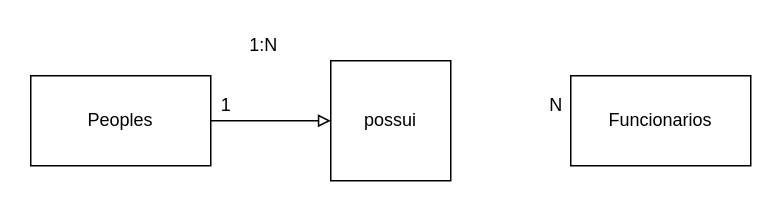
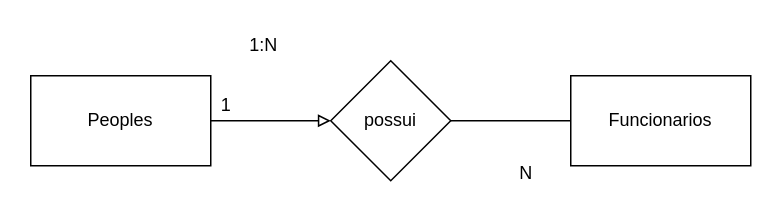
  <mxCell id="0" />
  <mxCell id="1" parent="0" />
+ <mxCell id="2" style="edgeStyle=orthogonalEdgeStyle;rounded=0;orthogonalLoop=1;jettySize=auto;html=1;entryX=1;entryY=0.5;entryDx=0;entryDy=0;endArrow=none;endFill=0;" edge="1" parent="1" source="3" target="6"><mxGeometry relative="1" as="geometry" /></mxCell>
  <mxCell id="3" value="Funcionarios" style="rounded=0;whiteSpace=wrap;html=1;" vertex="1" parent="1"><mxGeometry x="380" y="50" width="120" height="60" as="geometry" /></mxCell>
  <mxCell id="4" value="" style="edgeStyle=orthogonalEdgeStyle;rounded=0;orthogonalLoop=1;jettySize=auto;html=1;endArrow=block;endFill=0;" edge="1" parent="1" source="5" target="6"><mxGeometry relative="1" as="geometry" /></mxCell>
  <mxCell id="5" value="Peoples" style="rounded=0;whiteSpace=wrap;html=1;" vertex="1" parent="1"><mxGeometry x="20" y="50" width="120" height="60" as="geometry" /></mxCell>
- <mxCell id="6" value="possui" style="whiteSpace=wrap;html=1;rounded=0;" vertex="1" parent="1"><mxGeometry x="220" y="40" width="80" height="80" as="geometry" /></mxCell>
+ <mxCell id="6" value="possui" style="rhombus;whiteSpace=wrap;html=1;" vertex="1" parent="1"><mxGeometry x="220" y="40" width="80" height="80" as="geometry" /></mxCell>
  <mxCell id="7" value="1" style="text;html=1;align=center;verticalAlign=middle;resizable=0;points=[];autosize=1;" vertex="1" parent="1"><mxGeometry x="140" y="60" width="20" height="20" as="geometry" /></mxCell>
- <mxCell id="8" value="N" style="text;html=1;align=center;verticalAlign=middle;resizable=0;points=[];autosize=1;" vertex="1" parent="1"><mxGeometry x="360" y="60" width="20" height="20" as="geometry" /></mxCell>
+ <mxCell id="8" value="N" style="text;html=1;align=center;verticalAlign=middle;resizable=0;points=[];autosize=1;" vertex="1" parent="1"><mxGeometry x="340" y="105" width="20" height="20" as="geometry" /></mxCell>
  <mxCell id="9" value="1:N" style="text;html=1;align=center;verticalAlign=middle;resizable=0;points=[];autosize=1;" vertex="1" parent="1"><mxGeometry x="160" y="20" width="30" height="20" as="geometry" /></mxCell>
